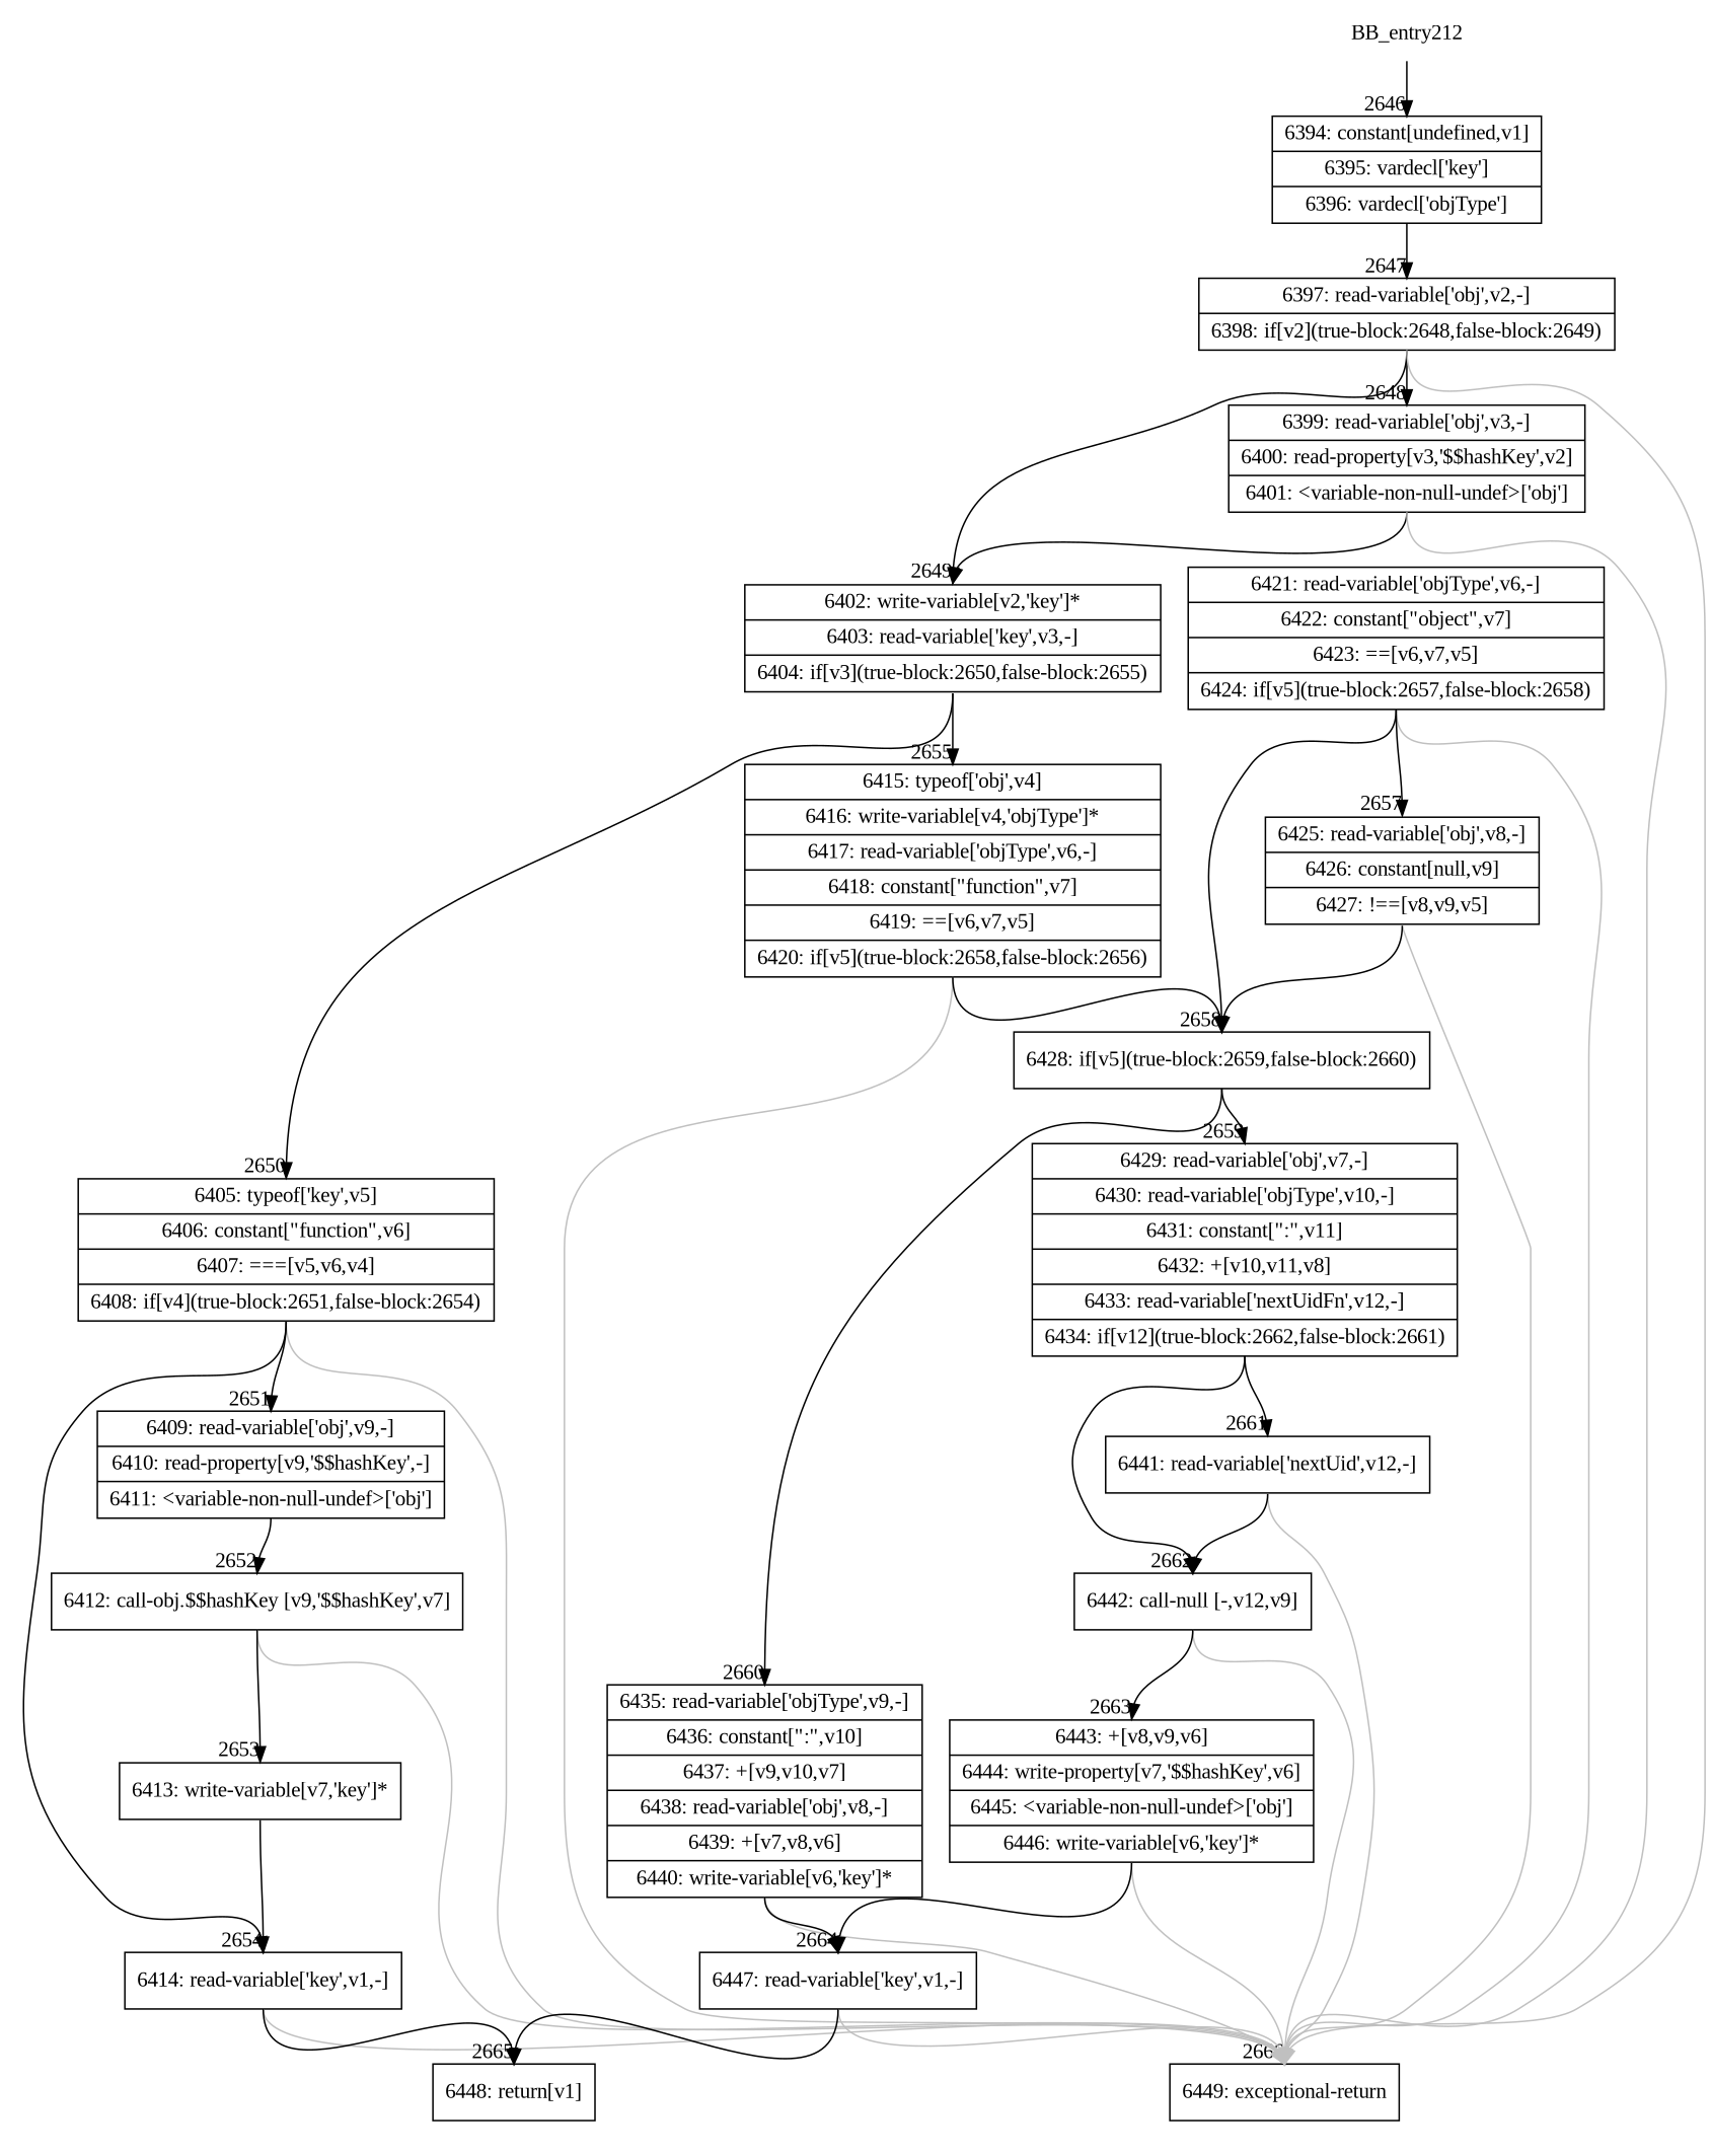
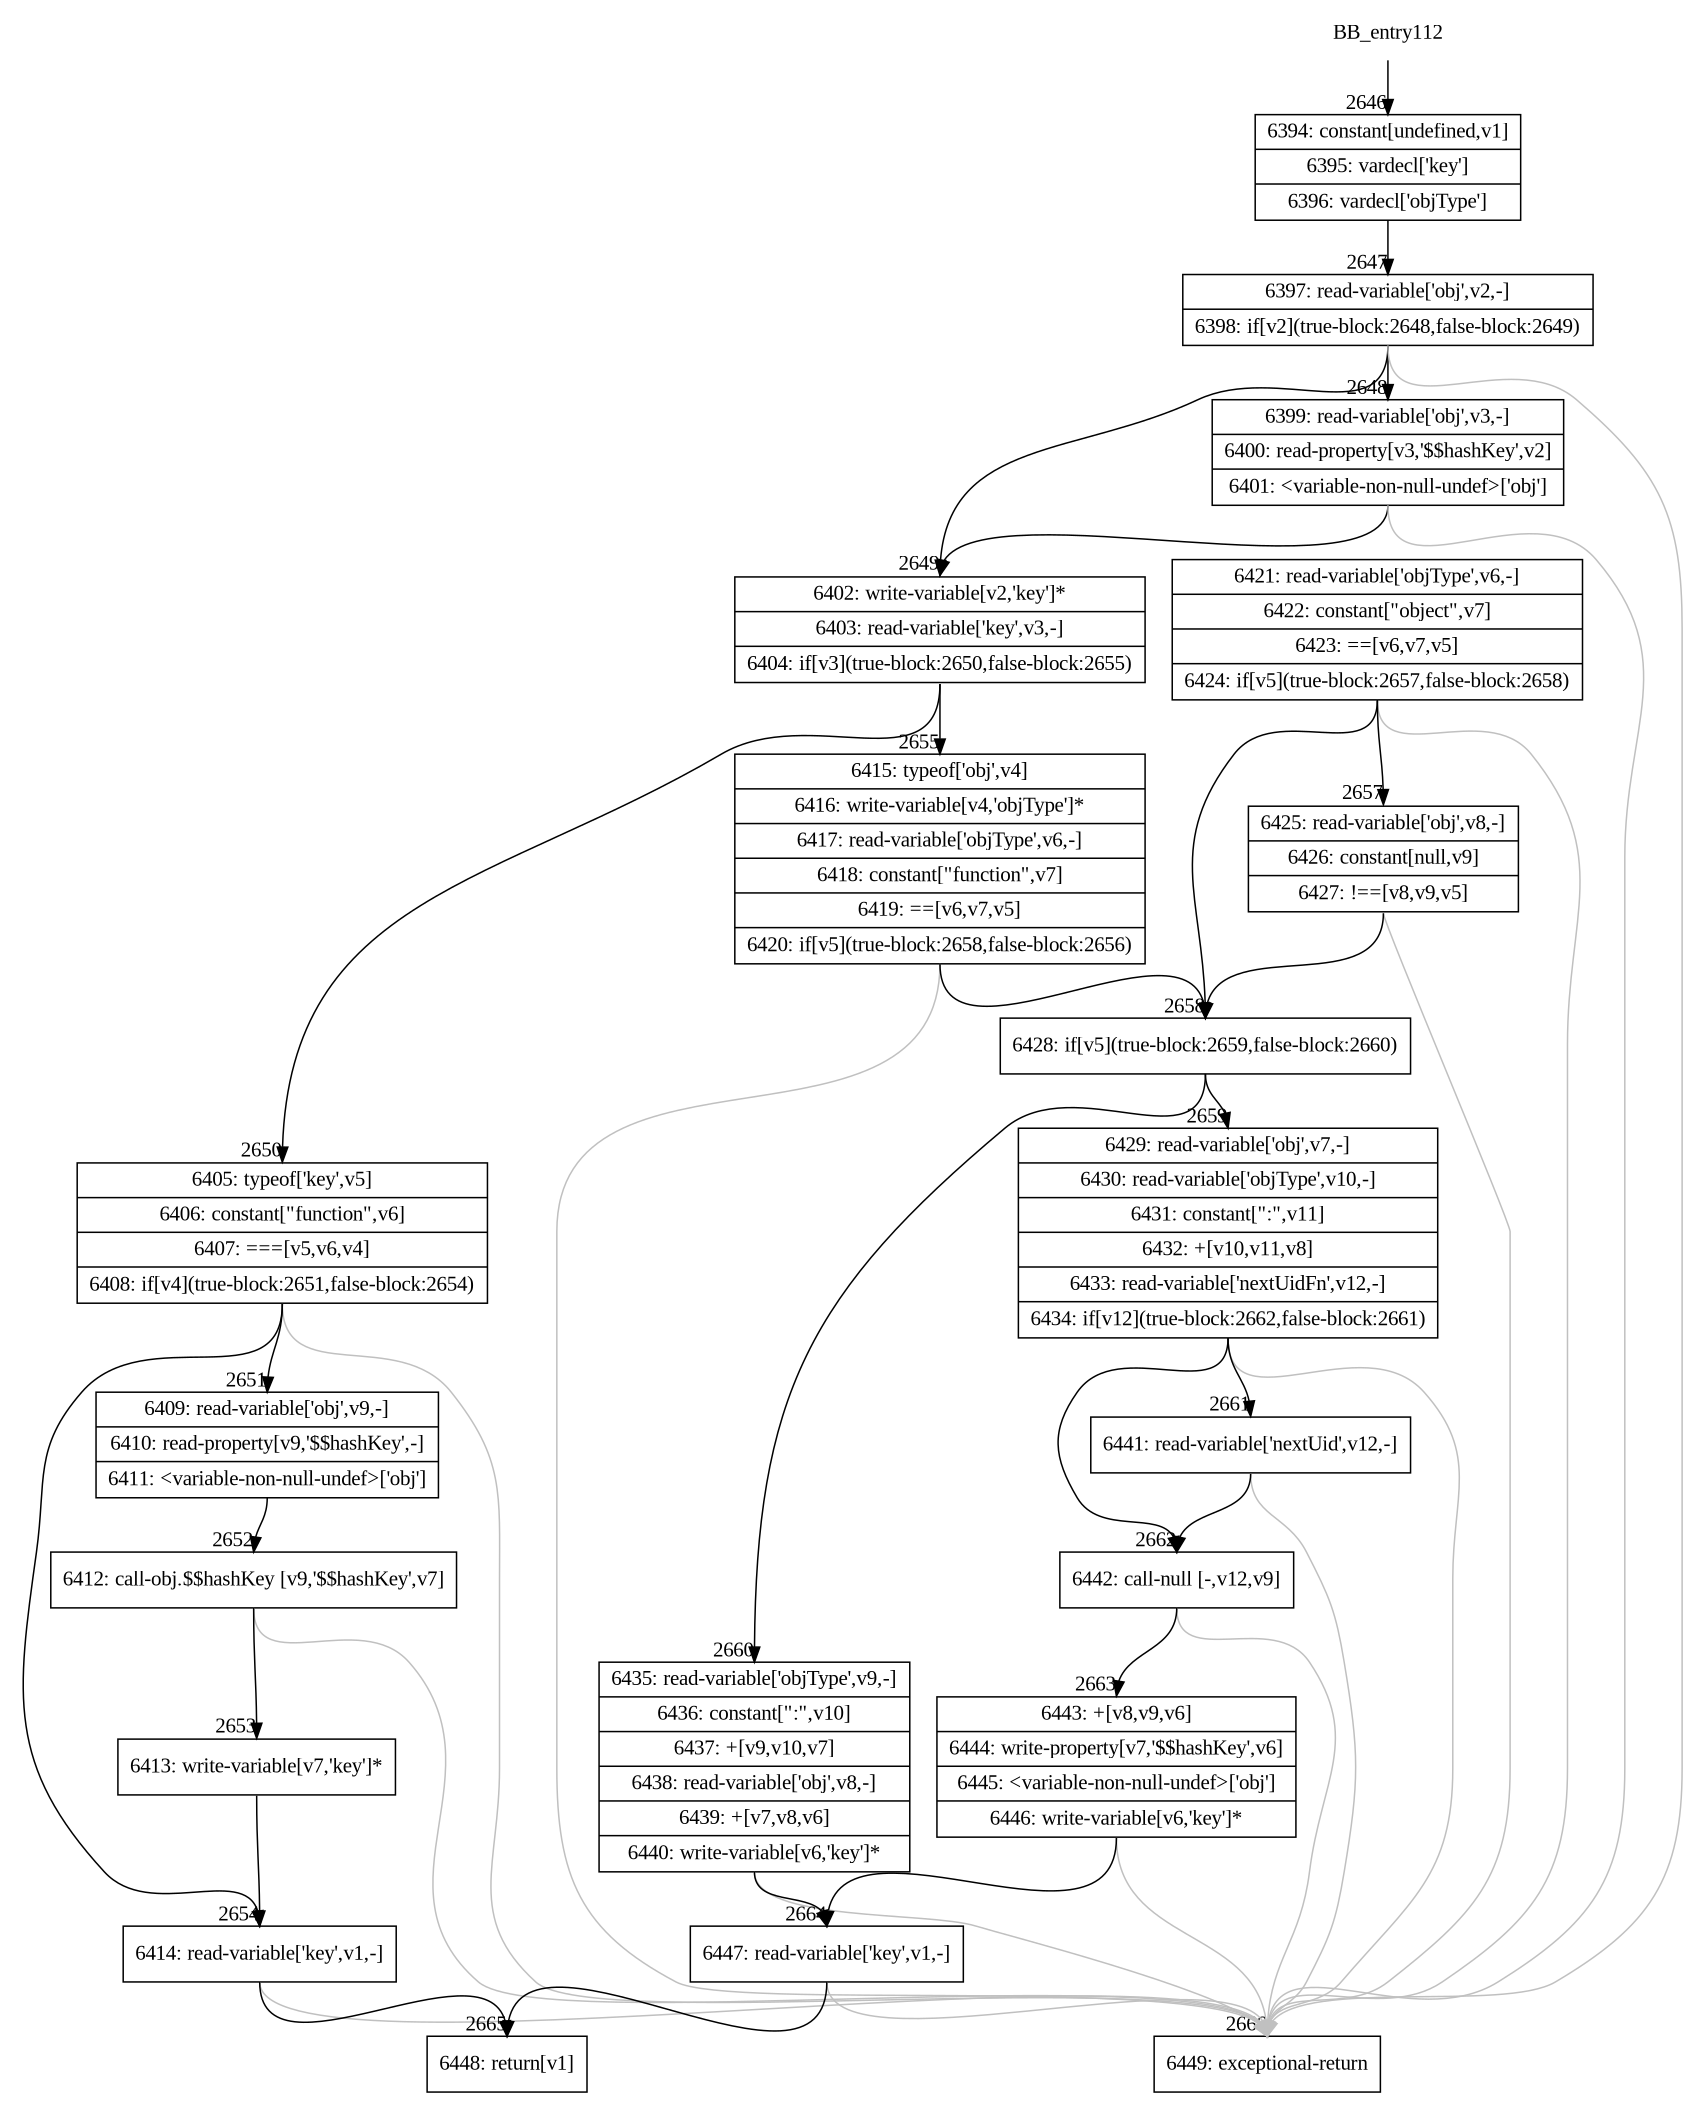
  digraph {
    fontname="Liberation Serif"
    rankdir=TD
    node [fontname="Liberation Serif" shape=record]
    edge [fontname="Liberation Serif" headport=n tailport=s]
-   BB_entry212 [shape=none]
+   BB_entry212 [shape=none label=BB_entry112]
    n2 [label="{6394: constant[undefined,v1]|6395: vardecl['key']|6396: vardecl['objType']}"]
    n3 [label="{6397: read-variable['obj',v2,-]|6398: if[v2](true-block:2648,false-block:2649)}"]
    n4 [label="{6402: write-variable[v2,'key']*|6403: read-variable['key',v3,-]|6404: if[v3](true-block:2650,false-block:2655)}"]
    n5 [label="{6399: read-variable['obj',v3,-]|6400: read-property[v3,'$$hashKey',v2]|6401: \<variable-non-null-undef\>['obj']}"]
    n6 [label="{6449: exceptional-return}"]
    n7 [label="{6405: typeof['key',v5]|6406: constant[\"function\",v6]|6407: ===[v5,v6,v4]|6408: if[v4](true-block:2651,false-block:2654)}"]
    n8 [label="{6415: typeof['obj',v4]|6416: write-variable[v4,'objType']*|6417: read-variable['objType',v6,-]|6418: constant[\"function\",v7]|6419: ==[v6,v7,v5]|6420: if[v5](true-block:2658,false-block:2656)}"]
    n9 [label="{6409: read-variable['obj',v9,-]|6410: read-property[v9,'$$hashKey',-]|6411: \<variable-non-null-undef\>['obj']}"]
    n10 [label="{6414: read-variable['key',v1,-]}"]
    n11 [label="{6428: if[v5](true-block:2659,false-block:2660)}"]
    n12 [label="{6412: call-obj.$$hashKey [v9,'$$hashKey',v7]}"]
    n13 [label="{6448: return[v1]}"]
    n14 [label="{6429: read-variable['obj',v7,-]|6430: read-variable['objType',v10,-]|6431: constant[\":\",v11]|6432: +[v10,v11,v8]|6433: read-variable['nextUidFn',v12,-]|6434: if[v12](true-block:2662,false-block:2661)}"]
    n15 [label="{6435: read-variable['objType',v9,-]|6436: constant[\":\",v10]|6437: +[v9,v10,v7]|6438: read-variable['obj',v8,-]|6439: +[v7,v8,v6]|6440: write-variable[v6,'key']*}"]
    n16 [label="{6421: read-variable['objType',v6,-]|6422: constant[\"object\",v7]|6423: ==[v6,v7,v5]|6424: if[v5](true-block:2657,false-block:2658)}"]
    n17 [label="{6425: read-variable['obj',v8,-]|6426: constant[null,v9]|6427: !==[v8,v9,v5]}"]
    n18 [label="{6413: write-variable[v7,'key']*}"]
    n19 [label="{6442: call-null [-,v12,v9]}"]
    n20 [label="{6441: read-variable['nextUid',v12,-]}"]
    n21 [label="{6447: read-variable['key',v1,-]}"]
    n22 [label="{6443: +[v8,v9,v6]|6444: write-property[v7,'$$hashKey',v6]|6445: \<variable-non-null-undef\>['obj']|6446: write-variable[v6,'key']*}"]
    BB_entry212 -> n2 [headlabel="    2646"]
    n2 -> n3 [headlabel="      2647"]
    n3 -> n4 [headlabel="      2649"]
    n3 -> n5 [headlabel="      2648"]
    n3 -> n6 [color=gray headlabel="      2666"]
    n4 -> n7 [headlabel="      2650"]
    n4 -> n8 [headlabel="      2655"]
    n5 -> n4
    n5 -> n6 [color=gray]
    n7 -> n6 [color=gray]
    n7 -> n9 [headlabel="      2651"]
    n7 -> n10 [headlabel="      2654"]
    n8 -> n6 [color=gray]
    n8 -> n11 [headlabel="      2658"]
    n9 -> n12 [headlabel="      2652"]
    n10 -> n6 [color=gray]
    n10 -> n13 [headlabel="      2665"]
    n11 -> n14 [headlabel="      2659"]
    n11 -> n15 [headlabel="      2660"]
    n12 -> n6 [color=gray]
    n12 -> n18 [headlabel="      2653"]
+   n14 -> n6 [color=gray]
    n14 -> n19 [headlabel="      2662"]
    n14 -> n20 [headlabel="      2661"]
    n15 -> n6 [color=gray]
    n15 -> n21 [headlabel="      2664"]
    n16 -> n6 [color=gray]
    n16 -> n11
    n16 -> n17 [headlabel="      2657"]
    n17 -> n6 [color=gray]
    n17 -> n11
    n18 -> n10
    n19 -> n6 [color=gray]
    n19 -> n22 [headlabel="      2663"]
    n20 -> n6 [color=gray]
    n20 -> n19
    n21 -> n6 [color=gray]
    n21 -> n13
    n22 -> n6 [color=gray]
    n22 -> n21
  }
